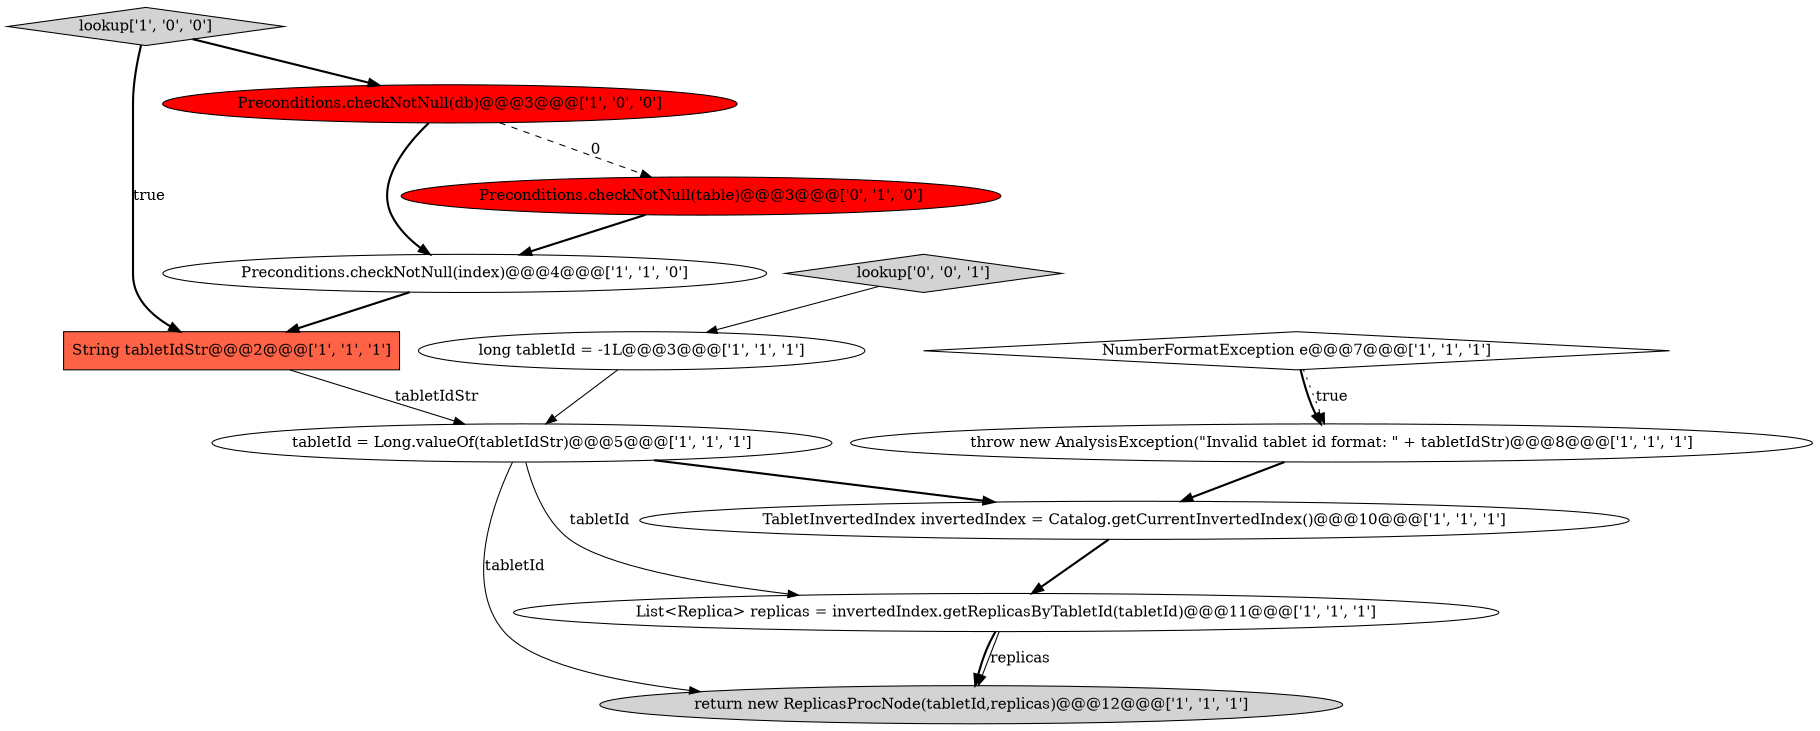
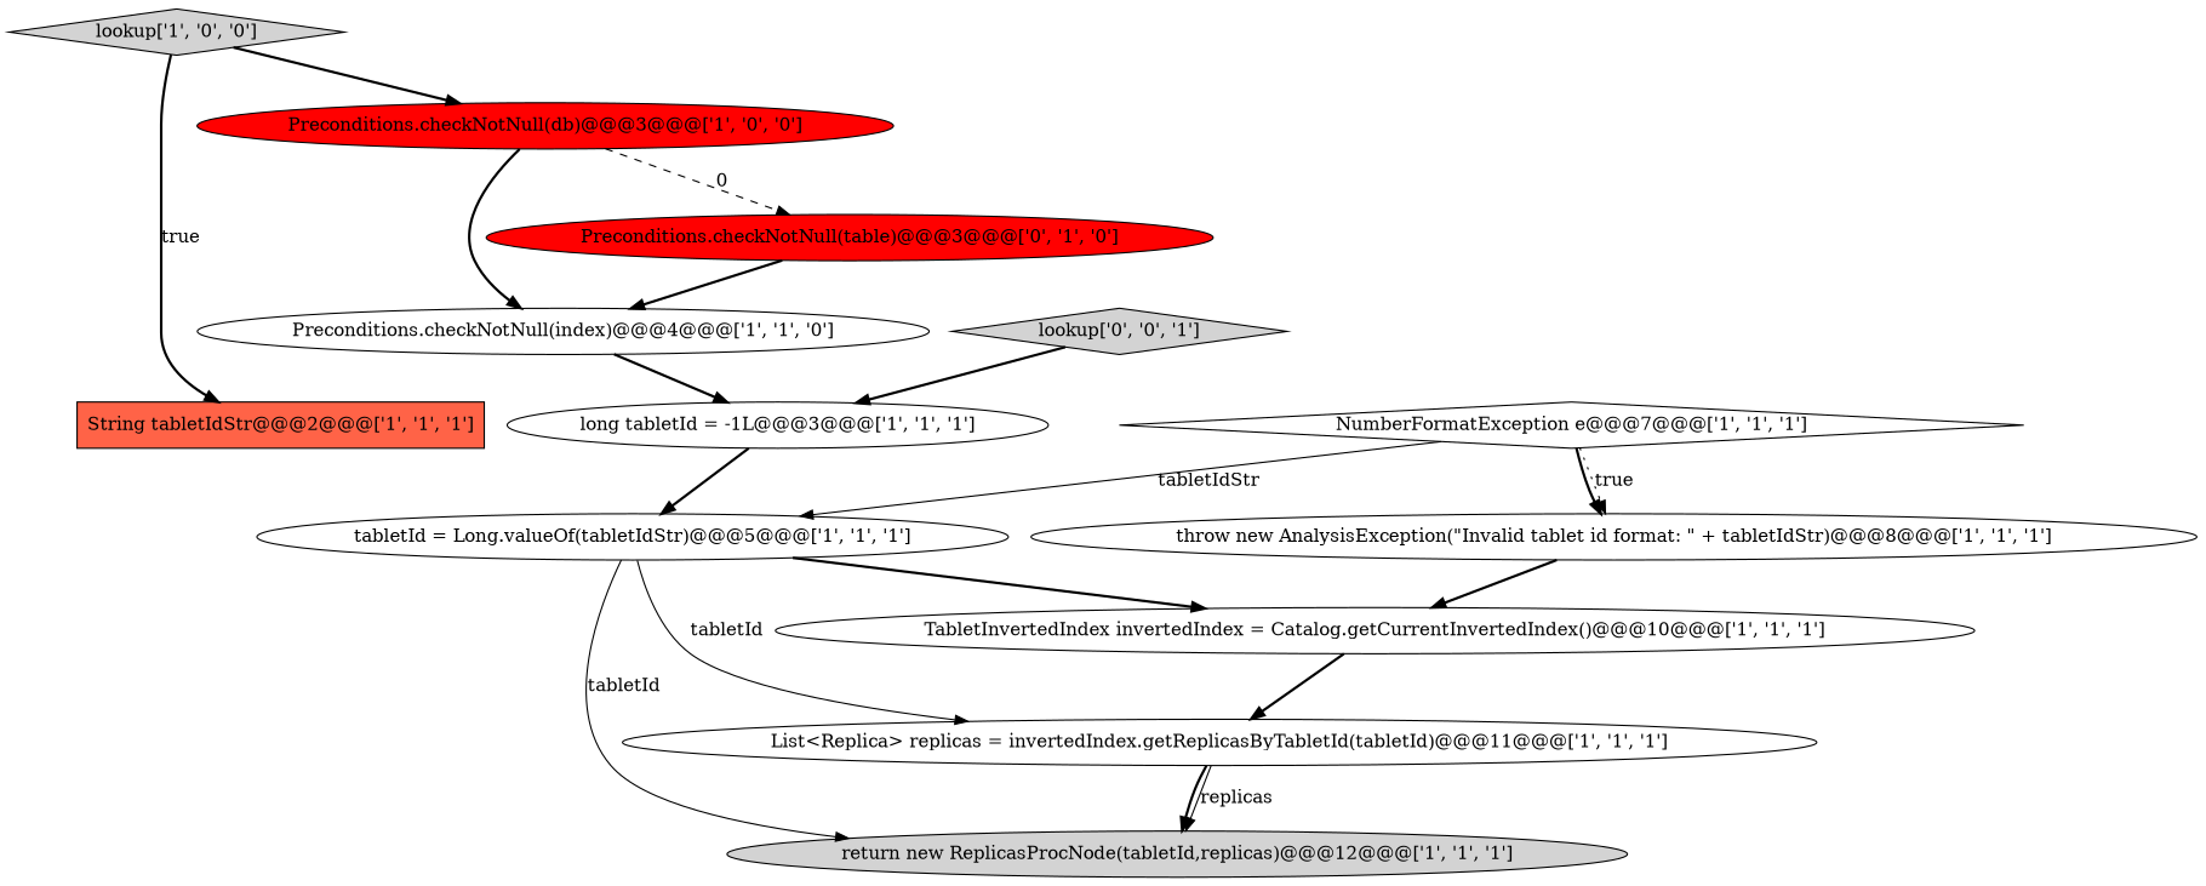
  digraph {
    node [fillcolor=white shape=ellipse style=filled]
    edge [style=bold]
    n1 [label="tabletId = Long.valueOf(tabletIdStr)@@@5@@@['1', '1', '1']"]
    n2 [label="List<Replica> replicas = invertedIndex.getReplicasByTabletId(tabletId)@@@11@@@['1', '1', '1']"]
    n3 [fillcolor=lightgray label="return new ReplicasProcNode(tabletId,replicas)@@@12@@@['1', '1', '1']"]
    n4 [label="TabletInvertedIndex invertedIndex = Catalog.getCurrentInvertedIndex()@@@10@@@['1', '1', '1']"]
    n5 [label="Preconditions.checkNotNull(index)@@@4@@@['1', '1', '0']"]
    n6 [label="long tabletId = -1L@@@3@@@['1', '1', '1']"]
    n7 [fillcolor=lightgray label="lookup['0', '0', '1']" shape=diamond]
    n8 [fillcolor=tomato label="String tabletIdStr@@@2@@@['1', '1', '1']" shape=box]
    n9 [label="throw new AnalysisException(\"Invalid tablet id format: \" + tabletIdStr)@@@8@@@['1', '1', '1']"]
    n10 [fillcolor=lightgray label="lookup['1', '0', '0']" shape=diamond]
    n11 [fillcolor=red label="Preconditions.checkNotNull(db)@@@3@@@['1', '0', '0']"]
    n12 [fillcolor=red label="Preconditions.checkNotNull(table)@@@3@@@['0', '1', '0']"]
    n13 [label="NumberFormatException e@@@7@@@['1', '1', '1']" shape=diamond]
    n1 -> n2 [label=tabletId style=solid]
    n1 -> n3 [label=tabletId style=solid]
    n1 -> n4
    n2 -> n3 [label=replicas style=solid]
    n2 -> n3
    n4 -> n2
-   n5 -> n8
-   n6 -> n1 [style=solid]
-   n7 -> n6 [style=solid]
-   n8 -> n1 [label=tabletIdStr style=solid]
+   n5 -> n6
+   n6 -> n1
+   n7 -> n6
+   n13 -> n1 [label=tabletIdStr style=solid]
    n9 -> n4
    n10 -> n8 [label=true]
    n10 -> n11
    n11 -> n5
    n11 -> n12 [label=0 style=dashed]
    n12 -> n5
    n13 -> n9
    n13 -> n9 [label=true style=dotted]
  }
